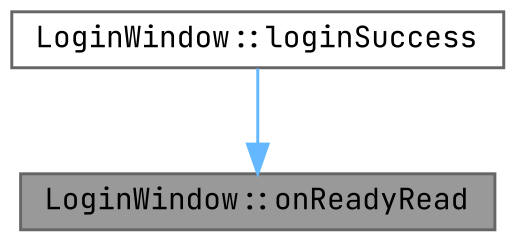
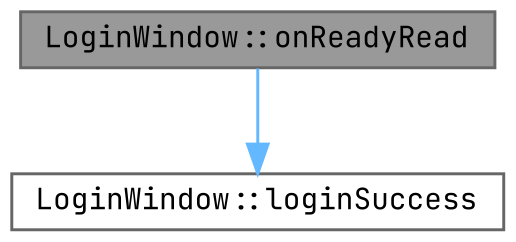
  digraph {
    rankdir=TB
    fontname="JetBrains Mono"
    node [fontname="JetBrains Mono" fontsize=10 shape=box style=filled]
    n1 [color=gray40 fillcolor=grey60 fontcolor=black height=0.2 label="LoginWindow::onReadyRead" width=0.4]
    n2 [color=grey40 fillcolor=white height=0.2 label="LoginWindow::loginSuccess" width=0.4]
-   n2 -> n1 [color=steelblue1 fontname="JetBrains Mono" fontsize=10 labelfontname=Helvetica labelfontsize=10 style=solid]
+   n1 -> n2 [color=steelblue1 fontname="JetBrains Mono" fontsize=10 labelfontname=Helvetica labelfontsize=10 style=solid]
  }
